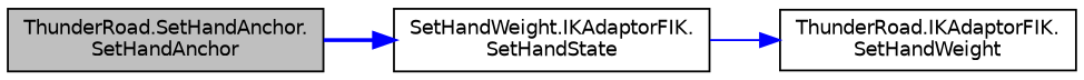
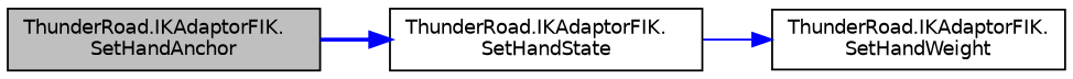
  digraph {
    rankdir=LR
    node [color=black fillcolor=white fontname=Helvetica fontsize=10 shape=record style=filled]
    edge [color=blue fontname=Helvetica fontsize=10 labelfontname=Helvetica labelfontsize=10]
-   n1 [fillcolor=grey75 fontcolor=black height=0.2 label="ThunderRoad.SetHandAnchor.\lSetHandAnchor" width=0.4]
-   n2 [height=0.2 label="SetHandWeight.IKAdaptorFIK.\lSetHandState" width=0.4]
+   n1 [fillcolor=grey75 fontcolor=black height=0.2 label="ThunderRoad.IKAdaptorFIK.\lSetHandAnchor" width=0.4]
+   n2 [height=0.2 label="ThunderRoad.IKAdaptorFIK.\lSetHandState" width=0.4]
    n3 [height=0.2 label="ThunderRoad.IKAdaptorFIK.\lSetHandWeight" width=0.4]
    n1 -> n2 [style=bold]
    n2 -> n3 [style=solid]
  }
